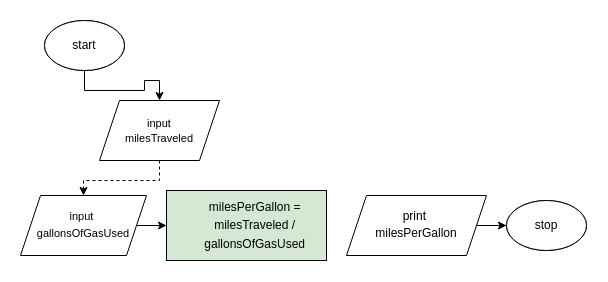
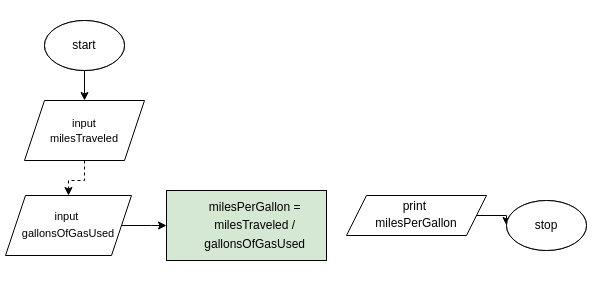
  <mxCell id="0" />
  <mxCell id="1" parent="0" />
  <mxCell id="2" value="" style="edgeStyle=orthogonalEdgeStyle;rounded=0;orthogonalLoop=1;jettySize=auto;html=1;dashed=1;" edge="1" parent="1" source="3" target="11"><mxGeometry relative="1" as="geometry" /></mxCell>
- <mxCell id="3" value="&lt;span style=&quot;font-size: 11px;&quot;&gt;input&lt;/span&gt;&lt;div&gt;&lt;span style=&quot;font-size: 11px;&quot;&gt;milesTraveled&lt;/span&gt;&lt;/div&gt;" style="shape=parallelogram;perimeter=parallelogramPerimeter;whiteSpace=wrap;html=1;fixedSize=1;" vertex="1" parent="1"><mxGeometry x="99" y="100" width="120" height="60" as="geometry" /></mxCell>
+ <mxCell id="3" value="&lt;span style=&quot;font-size: 11px;&quot;&gt;input&lt;/span&gt;&lt;div&gt;&lt;span style=&quot;font-size: 11px;&quot;&gt;milesTraveled&lt;/span&gt;&lt;/div&gt;" style="shape=parallelogram;perimeter=parallelogramPerimeter;whiteSpace=wrap;html=1;fixedSize=1;" vertex="1" parent="1"><mxGeometry x="24" y="100" width="120" height="60" as="geometry" /></mxCell>
  <mxCell id="4" value="" style="edgeStyle=orthogonalEdgeStyle;rounded=0;orthogonalLoop=1;jettySize=auto;html=1;" edge="1" parent="1" source="5" target="8"><mxGeometry relative="1" as="geometry" /></mxCell>
- <mxCell id="5" value="print&amp;nbsp;&lt;div&gt;&lt;span style=&quot;text-align: start; line-height: 18.4px; font-family: Aptos, sans-serif;&quot;&gt;&lt;font style=&quot;font-size: 12px;&quot;&gt;milesPerGallon&lt;/font&gt;&lt;/span&gt;&lt;br&gt;&lt;/div&gt;" style="shape=parallelogram;perimeter=parallelogramPerimeter;whiteSpace=wrap;html=1;fixedSize=1;" vertex="1" parent="1"><mxGeometry x="346" y="195" width="140" height="60" as="geometry" /></mxCell>
+ <mxCell id="5" value="print&amp;nbsp;&lt;div&gt;&lt;span style=&quot;text-align: start; line-height: 18.4px; font-family: Aptos, sans-serif;&quot;&gt;&lt;font style=&quot;font-size: 12px;&quot;&gt;milesPerGallon&lt;/font&gt;&lt;/span&gt;&lt;br&gt;&lt;/div&gt;" style="shape=parallelogram;perimeter=parallelogramPerimeter;whiteSpace=wrap;html=1;fixedSize=1;" vertex="1" parent="1"><mxGeometry x="346" y="195" width="140" height="40" as="geometry" /></mxCell>
  <mxCell id="6" style="edgeStyle=orthogonalEdgeStyle;rounded=0;orthogonalLoop=1;jettySize=auto;html=1;" edge="1" parent="1" source="7" target="3"><mxGeometry relative="1" as="geometry" /></mxCell>
  <mxCell id="7" value="start" style="ellipse;whiteSpace=wrap;html=1;" vertex="1" parent="1"><mxGeometry x="44" y="20" width="80" height="50" as="geometry" /></mxCell>
  <mxCell id="8" value="stop" style="ellipse;whiteSpace=wrap;html=1;" vertex="1" parent="1"><mxGeometry x="506" y="200" width="80" height="50" as="geometry" /></mxCell>
  <mxCell id="9" value="&lt;p style=&quot;margin: 0in 0in 0in 13pt; line-height: 18.4px; font-family: Aptos, sans-serif;&quot; class=&quot;MsoNormal&quot;&gt;milesPerGallon = milesTraveled / gallonsOfGasUsed&lt;/p&gt;" style="rounded=0;whiteSpace=wrap;html=1;fillColor=#d5e8d4;" vertex="1" parent="1"><mxGeometry x="166" y="190" width="160" height="70" as="geometry" /></mxCell>
  <mxCell id="10" value="" style="edgeStyle=orthogonalEdgeStyle;rounded=0;orthogonalLoop=1;jettySize=auto;html=1;" edge="1" parent="1" source="11"><mxGeometry relative="1" as="geometry"><mxPoint x="166" y="225" as="targetPoint" /></mxGeometry></mxCell>
- <mxCell id="11" value="&lt;font style=&quot;font-size: 11px;&quot;&gt;input&lt;/font&gt;&lt;font style=&quot;font-size: 11px;&quot;&gt;&lt;font style=&quot;font-size: 11px;&quot;&gt;&amp;nbsp;&lt;/font&gt;&lt;/font&gt;&lt;div&gt;&lt;font style=&quot;font-size: 11px;&quot;&gt;&lt;span style=&quot;text-align: start; line-height: 18.4px; font-family: Aptos, sans-serif;&quot;&gt;gallonsOfGasUsed&lt;/span&gt;&lt;/font&gt;&lt;br&gt;&lt;/div&gt;" style="shape=parallelogram;perimeter=parallelogramPerimeter;whiteSpace=wrap;html=1;fixedSize=1;" vertex="1" parent="1"><mxGeometry x="20" y="195" width="126" height="60" as="geometry" /></mxCell>
+ <mxCell id="11" value="&lt;font style=&quot;font-size: 11px;&quot;&gt;input&lt;/font&gt;&lt;font style=&quot;font-size: 11px;&quot;&gt;&lt;font style=&quot;font-size: 11px;&quot;&gt;&amp;nbsp;&lt;/font&gt;&lt;/font&gt;&lt;div&gt;&lt;font style=&quot;font-size: 11px;&quot;&gt;&lt;span style=&quot;text-align: start; line-height: 18.4px; font-family: Aptos, sans-serif;&quot;&gt;gallonsOfGasUsed&lt;/span&gt;&lt;/font&gt;&lt;br&gt;&lt;/div&gt;" style="shape=parallelogram;perimeter=parallelogramPerimeter;whiteSpace=wrap;html=1;fixedSize=1;" vertex="1" parent="1"><mxGeometry x="5" y="195" width="126" height="60" as="geometry" /></mxCell>
  <mxCell id="12" value="start" style="ellipse;whiteSpace=wrap;html=1;" vertex="1" parent="1"><mxGeometry x="44" y="20" width="80" height="50" as="geometry" /></mxCell>
  <mxCell id="13" value="stop" style="ellipse;whiteSpace=wrap;html=1;" vertex="1" parent="1"><mxGeometry x="506" y="200" width="80" height="50" as="geometry" /></mxCell>
